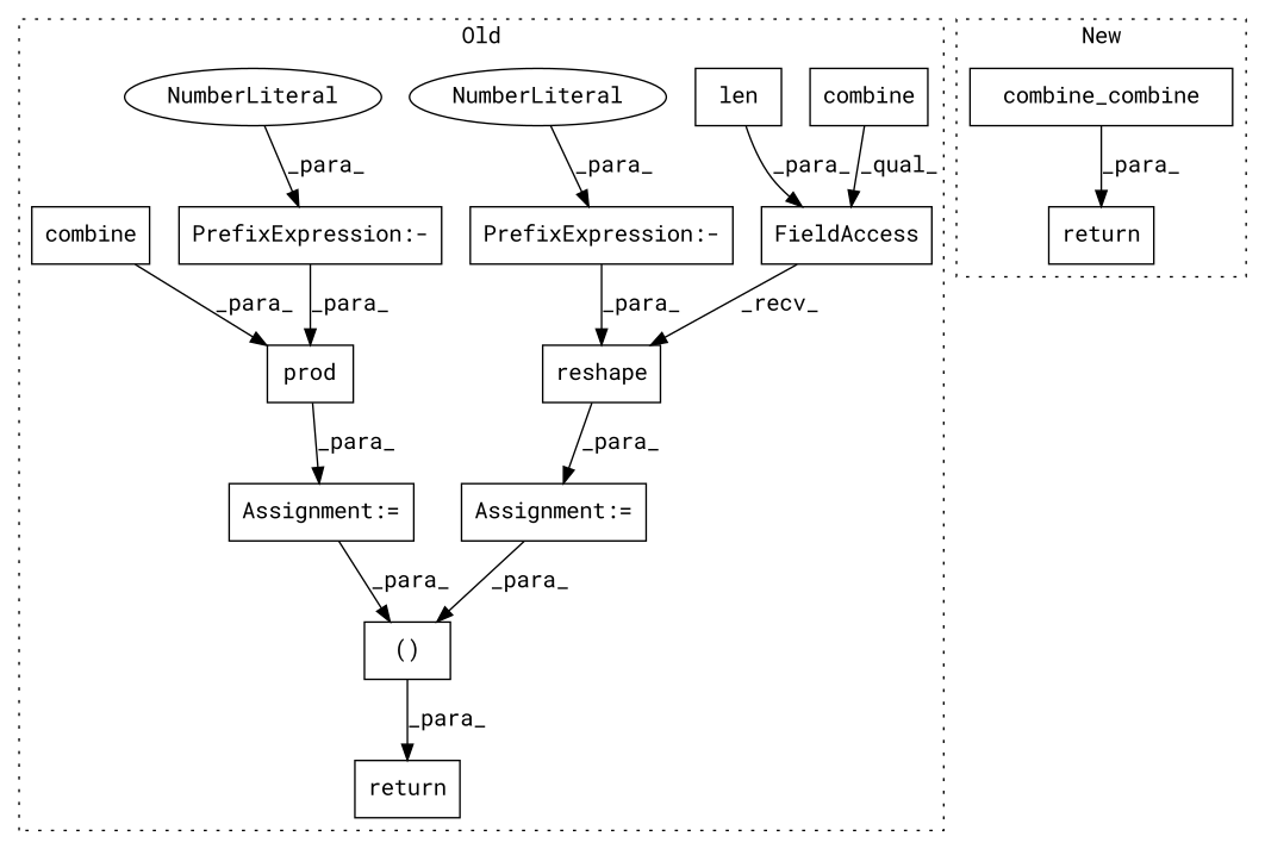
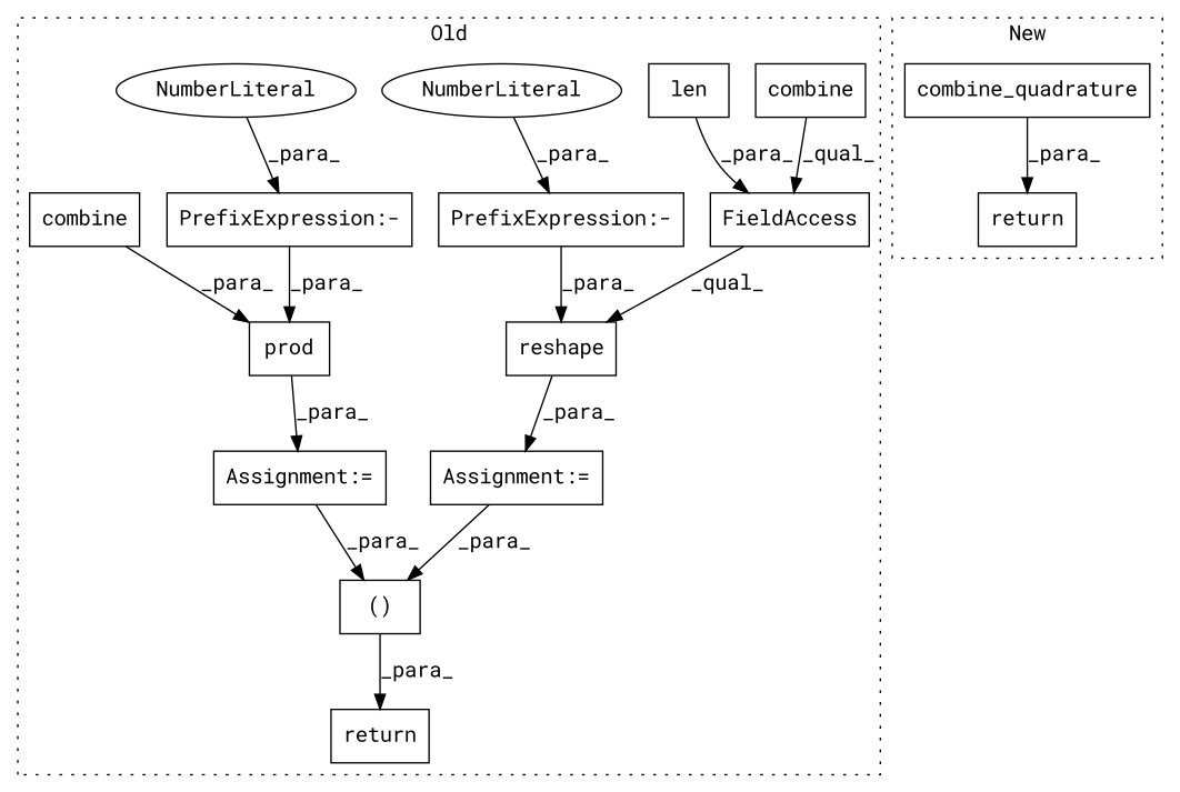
  digraph {
    fontname="Roboto Mono"
    node [a=32 fontname="Roboto Mono" l=1 shape=box]
    edge [fontname="Roboto Mono"]
    n1 [l="5,1" label=prod s="1267,1291"]
    n2 [a=41 l=12 label=return s=1298]
    n3 [a=7 label="Assignment:=" s=1204]
    n4 [a=7 label="Assignment:=" s=1260]
    n5 [a=106 l=29 label="()" s=1310]
    n6 [a=38 label="PrefixExpression:-" s=1289]
    n7 [a=34 label=NumberLiteral s=1290 shape=ellipse]
    n8 [l="8,1" label=combine s="1205,1222"]
    n9 [l="4,1" label=len s="1234,1242"]
    n10 [a=22 l=20 label=FieldAccess s=1205]
    n11 [l="8,1" label=reshape s="1226,1246"]
    n12 [a=38 label="PrefixExpression:-" s=1244]
    n13 [a=34 label=NumberLiteral s=1245 shape=ellipse]
    n14 [l="8,1" label=combine s="1272,1287"]
    n15 [a=41 l=7 label=return s=1206]
-   n16 [l="19,1" label=combine_combine s="1213,1249"]
+   n16 [l="19,1" label=combine_quadrature s="1213,1249"]
    subgraph cluster_1 {
      label=Old
      style=dotted
      n1
      n2
      n3
      n4
      n5
      n6
      n7
      n8
      n9
      n10
      n11
      n12
      n13
      n14
    }
    subgraph cluster_2 {
      label=New
      style=dotted
      n15
      n16
    }
    n1 -> n4 [label=_para_]
    n3 -> n5 [label=_para_]
    n4 -> n5 [label=_para_]
    n5 -> n2 [label=_para_]
    n6 -> n1 [label=_para_]
    n7 -> n6 [label=_para_]
    n8 -> n10 [label=_qual_]
    n9 -> n10 [label=_para_]
-   n10 -> n11 [label=_recv_]
+   n10 -> n11 [label=_qual_]
    n11 -> n3 [label=_para_]
    n12 -> n11 [label=_para_]
    n13 -> n12 [label=_para_]
    n14 -> n1 [label=_para_]
    n16 -> n15 [label=_para_]
  }
